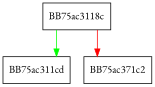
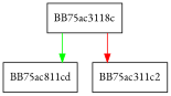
  digraph {
    fontname="EB Garamond"
    splines=ortho
    node [fontname="EB Garamond" shape=box]
    edge [fontname="EB Garamond"]
    BB75ac3118c
-   BB75ac311cd
-   BB75ac311c2 [label=BB75ac371c2]
+   BB75ac311cd [label=BB75ac811cd]
+   BB75ac311c2
    BB75ac3118c -> BB75ac311cd [color=green]
    BB75ac3118c -> BB75ac311c2 [color=red]
  }
